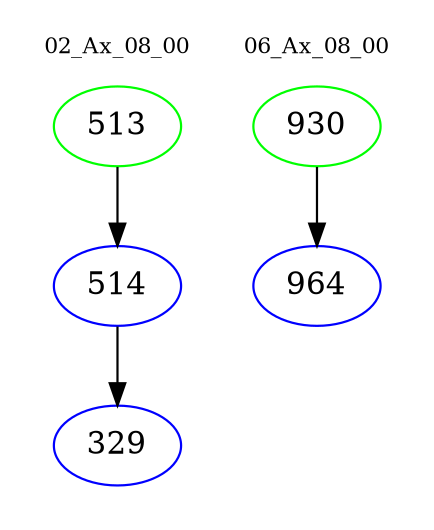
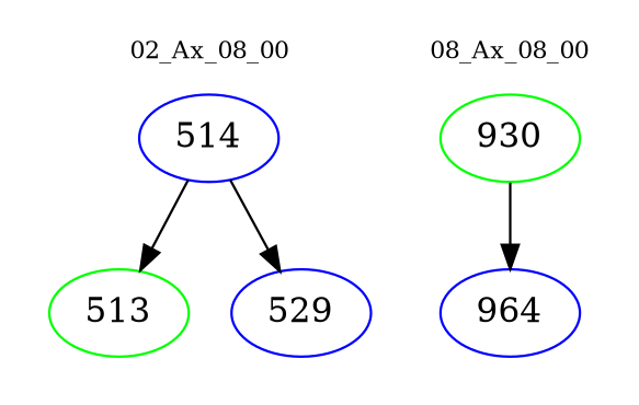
  digraph {
    node [color=blue]
    edge [color=black]
    n1 [label=514]
    n2 [color=green label=513]
-   n3 [label=329]
+   n3 [label=529]
    n4 [color=green label=930]
    n5 [label=964]
    subgraph cluster_1 {
      color=white
      fontsize=10
      label="02_Ax_08_00"
      n1
      n2
      n3
    }
    subgraph cluster_2 {
      color=white
      fontsize=10
-     label="06_Ax_08_00"
+     label="08_Ax_08_00"
      n4
      n5
    }
-   n2 -> n1
+   n1 -> n2
    n1 -> n3
    n4 -> n5
  }
